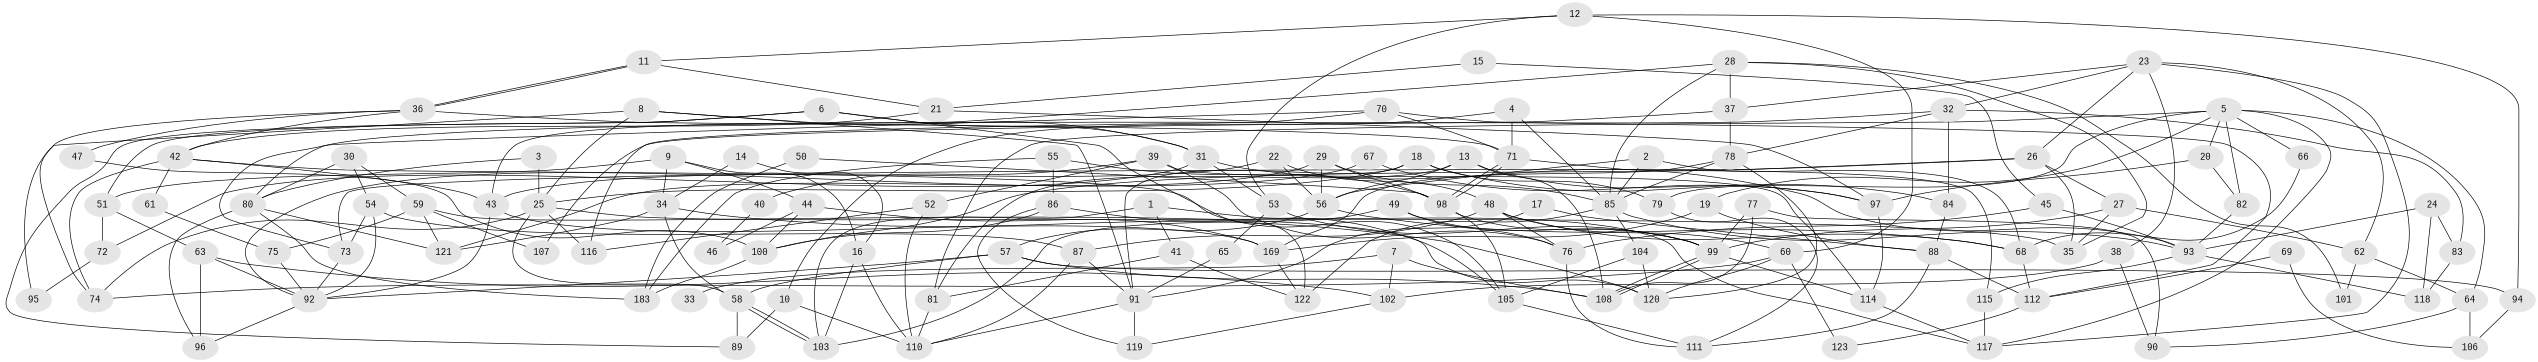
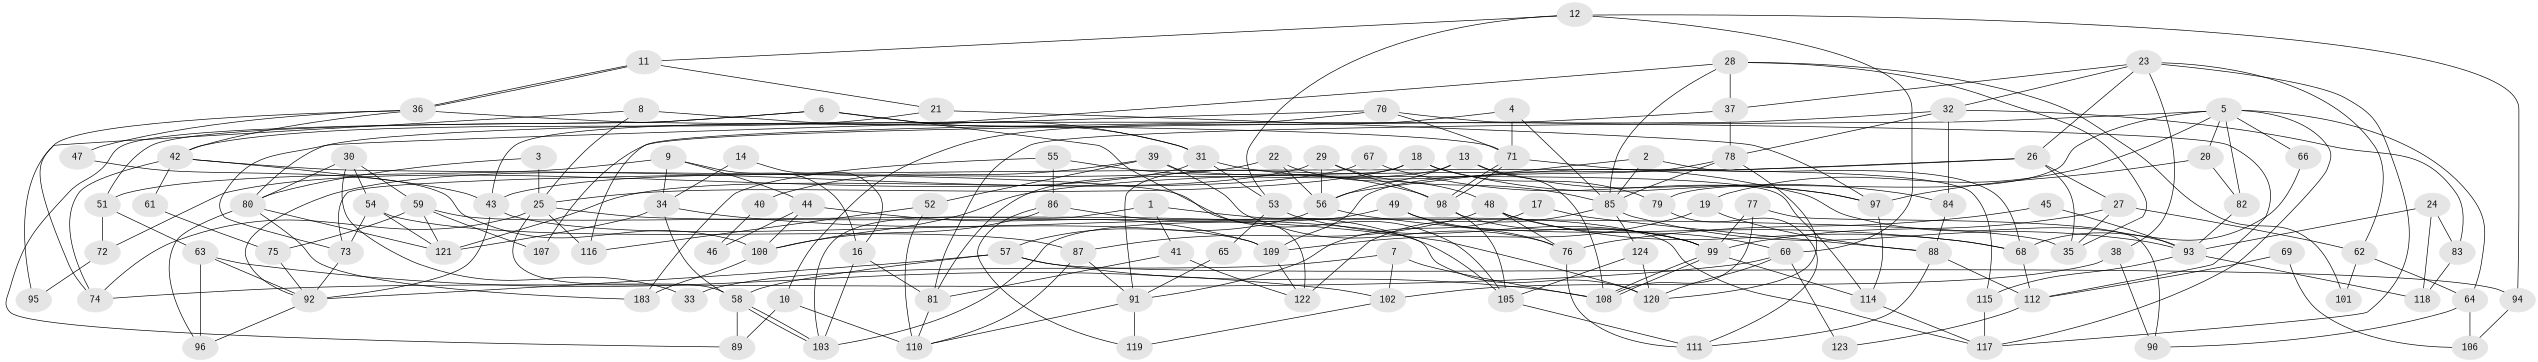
  graph {
    fontname="Liberation Mono"
    node [color=gray90 fontname="Liberation Mono" style=filled]
    edge [fontname="Liberation Mono"]
    1
    41
    103
    117
    81
    122
    2
    56
    68
    85
    57
    112
    93
-   104
+   104 [label=124]
    3
    25
    80
    35
    58
    74
    116
    121
    n23 [label=183]
    96
    4
    10
    71
    89
    110
    98
    115
    5
    19
    20
    64
    66
    79
    82
    88
-   109 [label=169]
+   109
    97
    90
    106
    111
    6
    31
    51
    11
    21
    36
    53
    72
    63
    7
    33
    102
    108
    119
    8
    91
    95
    9
    16
    34
    44
    120
    100
    46
    42
    47
    12
    60
    94
    99
    65
    123
    13
    114
    14
-   15
    45
    76
    17
    18
    84
    43
    61
    105
    22
    48
    92
    87
    23
    26
    32
    37
    38
    62
    27
    73
    83
    78
    107
    101
    24
    118
    28
    29
    30
    54
    59
    75
    40
    39
    52
    49
-   50
    55
    86
    67
    69
    70
    77
    1 -- 41
    1 -- 103
    1 -- 117
    41 -- 81
    41 -- 122
    81 -- 110
    2 -- 56
    2 -- 68
    2 -- 85
    56 -- 68
    56 -- 57
    68 -- 112
    85 -- 122
    85 -- 93
    85 -- 104
    57 -- 58
    57 -- 108
    57 -- 94
    57 -- 92
    112 -- 123
    93 -- 115
    93 -- 118
    104 -- 120
    104 -- 105
    3 -- 25
    3 -- 80
    25 -- 35
    25 -- 58
    25 -- 74
    25 -- 116
    80 -- 121
    80 -- n23
    80 -- 96
    58 -- 103
    58 -- 103
    58 -- 89
    4 -- 85
    4 -- 10
    4 -- 71
    10 -- 89
    10 -- 110
    71 -- 98
    71 -- 98
    71 -- 115
    98 -- 99
    98 -- 105
    115 -- 117
    5 -- 117
    5 -- 81
    5 -- 19
    5 -- 20
    5 -- 64
    5 -- 66
    5 -- 79
    5 -- 82
    19 -- 88
    19 -- 109
    20 -- 82
    20 -- 97
    64 -- 90
    64 -- 106
    66 -- 68
    79 -- 111
    82 -- 93
    88 -- 112
    88 -- 111
    109 -- 122
    97 -- 114
    6 -- 122
    6 -- 89
    6 -- 31
    6 -- 51
    31 -- 93
    31 -- 53
    31 -- 72
    51 -- 72
    51 -- 63
    11 -- 21
    11 -- 36
    11 -- 36
    21 -- 97
    21 -- 42
    36 -- 74
    36 -- 71
    36 -- 42
    36 -- 47
    53 -- 99
    53 -- 65
    72 -- 95
    63 -- 96
    63 -- 102
    63 -- 92
    7 -- 33
    7 -- 102
    7 -- 108
    102 -- 119
    8 -- 25
    8 -- 31
-   8 -- 91
    8 -- 95
    91 -- 110
    91 -- 119
    9 -- 51
    9 -- 16
    9 -- 34
    9 -- 44
    16 -- 103
-   16 -- 110
+   16 -- 81
    34 -- 58
    34 -- 121
    34 -- 120
    44 -- 109
    44 -- 100
    44 -- 46
    100 -- n23
    42 -- 74
    42 -- 43
    42 -- 61
    42 -- 105
    47 -- 100
    12 -- 11
    12 -- 53
    12 -- 60
    12 -- 94
    60 -- 74
    60 -- 120
    60 -- 123
    94 -- 106
    99 -- 108
    99 -- 108
    99 -- 114
    65 -- 91
    13 -- 81
    13 -- 56
    13 -- 97
    13 -- 108
    114 -- 117
    14 -- 16
    14 -- 34
-   15 -- 21
-   15 -- 45
    45 -- 93
    45 -- 76
    76 -- 111
    17 -- 88
    17 -- 91
    18 -- 25
    18 -- 79
    18 -- 91
    18 -- 84
    84 -- 88
    43 -- 109
    43 -- 92
    61 -- 75
    105 -- 111
    22 -- 56
    22 -- 43
    22 -- 48
    48 -- 68
    48 -- 60
    48 -- 76
    48 -- 87
    92 -- 96
    87 -- 110
    87 -- 91
    23 -- 117
    23 -- 26
    23 -- 32
    23 -- 37
    23 -- 38
    23 -- 62
    26 -- 35
    26 -- 100
    26 -- 27
    26 -- 73
    32 -- 84
    32 -- 73
    32 -- 83
    32 -- 78
    37 -- 78
    37 -- 107
    38 -- 90
    38 -- 102
    62 -- 64
    62 -- 101
    27 -- 35
    27 -- 99
    27 -- 62
    73 -- 92
    83 -- 118
    78 -- 85
    78 -- 109
    78 -- 120
    24 -- 93
    24 -- 83
    24 -- 118
    28 -- 85
    28 -- 35
    28 -- 43
    28 -- 37
    28 -- 101
    29 -- 56
    29 -- 85
    29 -- 98
    29 -- 92
    30 -- 80
+   30 -- 33
    30 -- 54
    30 -- 59
-   54 -- 92
+   54 -- 121
    54 -- 87
    54 -- 73
    59 -- 121
    59 -- 120
    59 -- 107
    59 -- 75
    75 -- 92
    40 -- 46
    39 -- 114
    39 -- 76
    39 -- 40
    39 -- 52
    52 -- 116
    52 -- 110
    49 -- 103
    49 -- 99
    49 -- 76
-   50 -- n23
-   50 -- 98
    55 -- n23
    55 -- 98
    55 -- 86
    86 -- 119
    86 -- 100
    86 -- 105
    67 -- 121
    67 -- 97
    69 -- 112
    69 -- 106
    70 -- 112
    70 -- 80
    70 -- 116
    70 -- 71
    77 -- 90
    77 -- 108
    77 -- 99
  }
